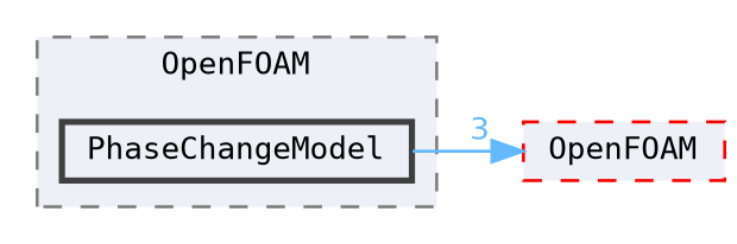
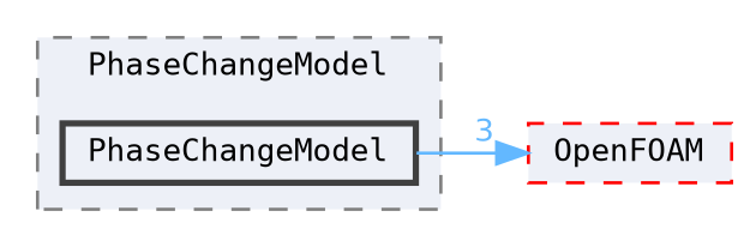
  digraph {
    compound=true
    rankdir=LR
    fontname="DejaVu Sans Mono"
    node [fillcolor="#edf0f7" fontname="DejaVu Sans Mono" fontsize=10 shape=box]
    n1 [color=grey25 height=0.2 label=PhaseChangeModel style="filled,bold" width=0.4]
    n2 [color=red height=0.2 label=OpenFOAM style="filled,dashed" width=0.4]
    subgraph cluster_1 {
      bgcolor="#edf0f7"
      fontsize=10
-     label=OpenFOAM
+     label=PhaseChangeModel
      pencolor=grey50
      style="filled,dashed"
      n1
    }
    n1 -> n2 [color=steelblue1 fontcolor=steelblue1 fontname="DejaVu Sans Mono" fontsize=10 headlabel=3 labeldistance=1.5 labelfontname=Helvetica labelfontsize=10]
  }
